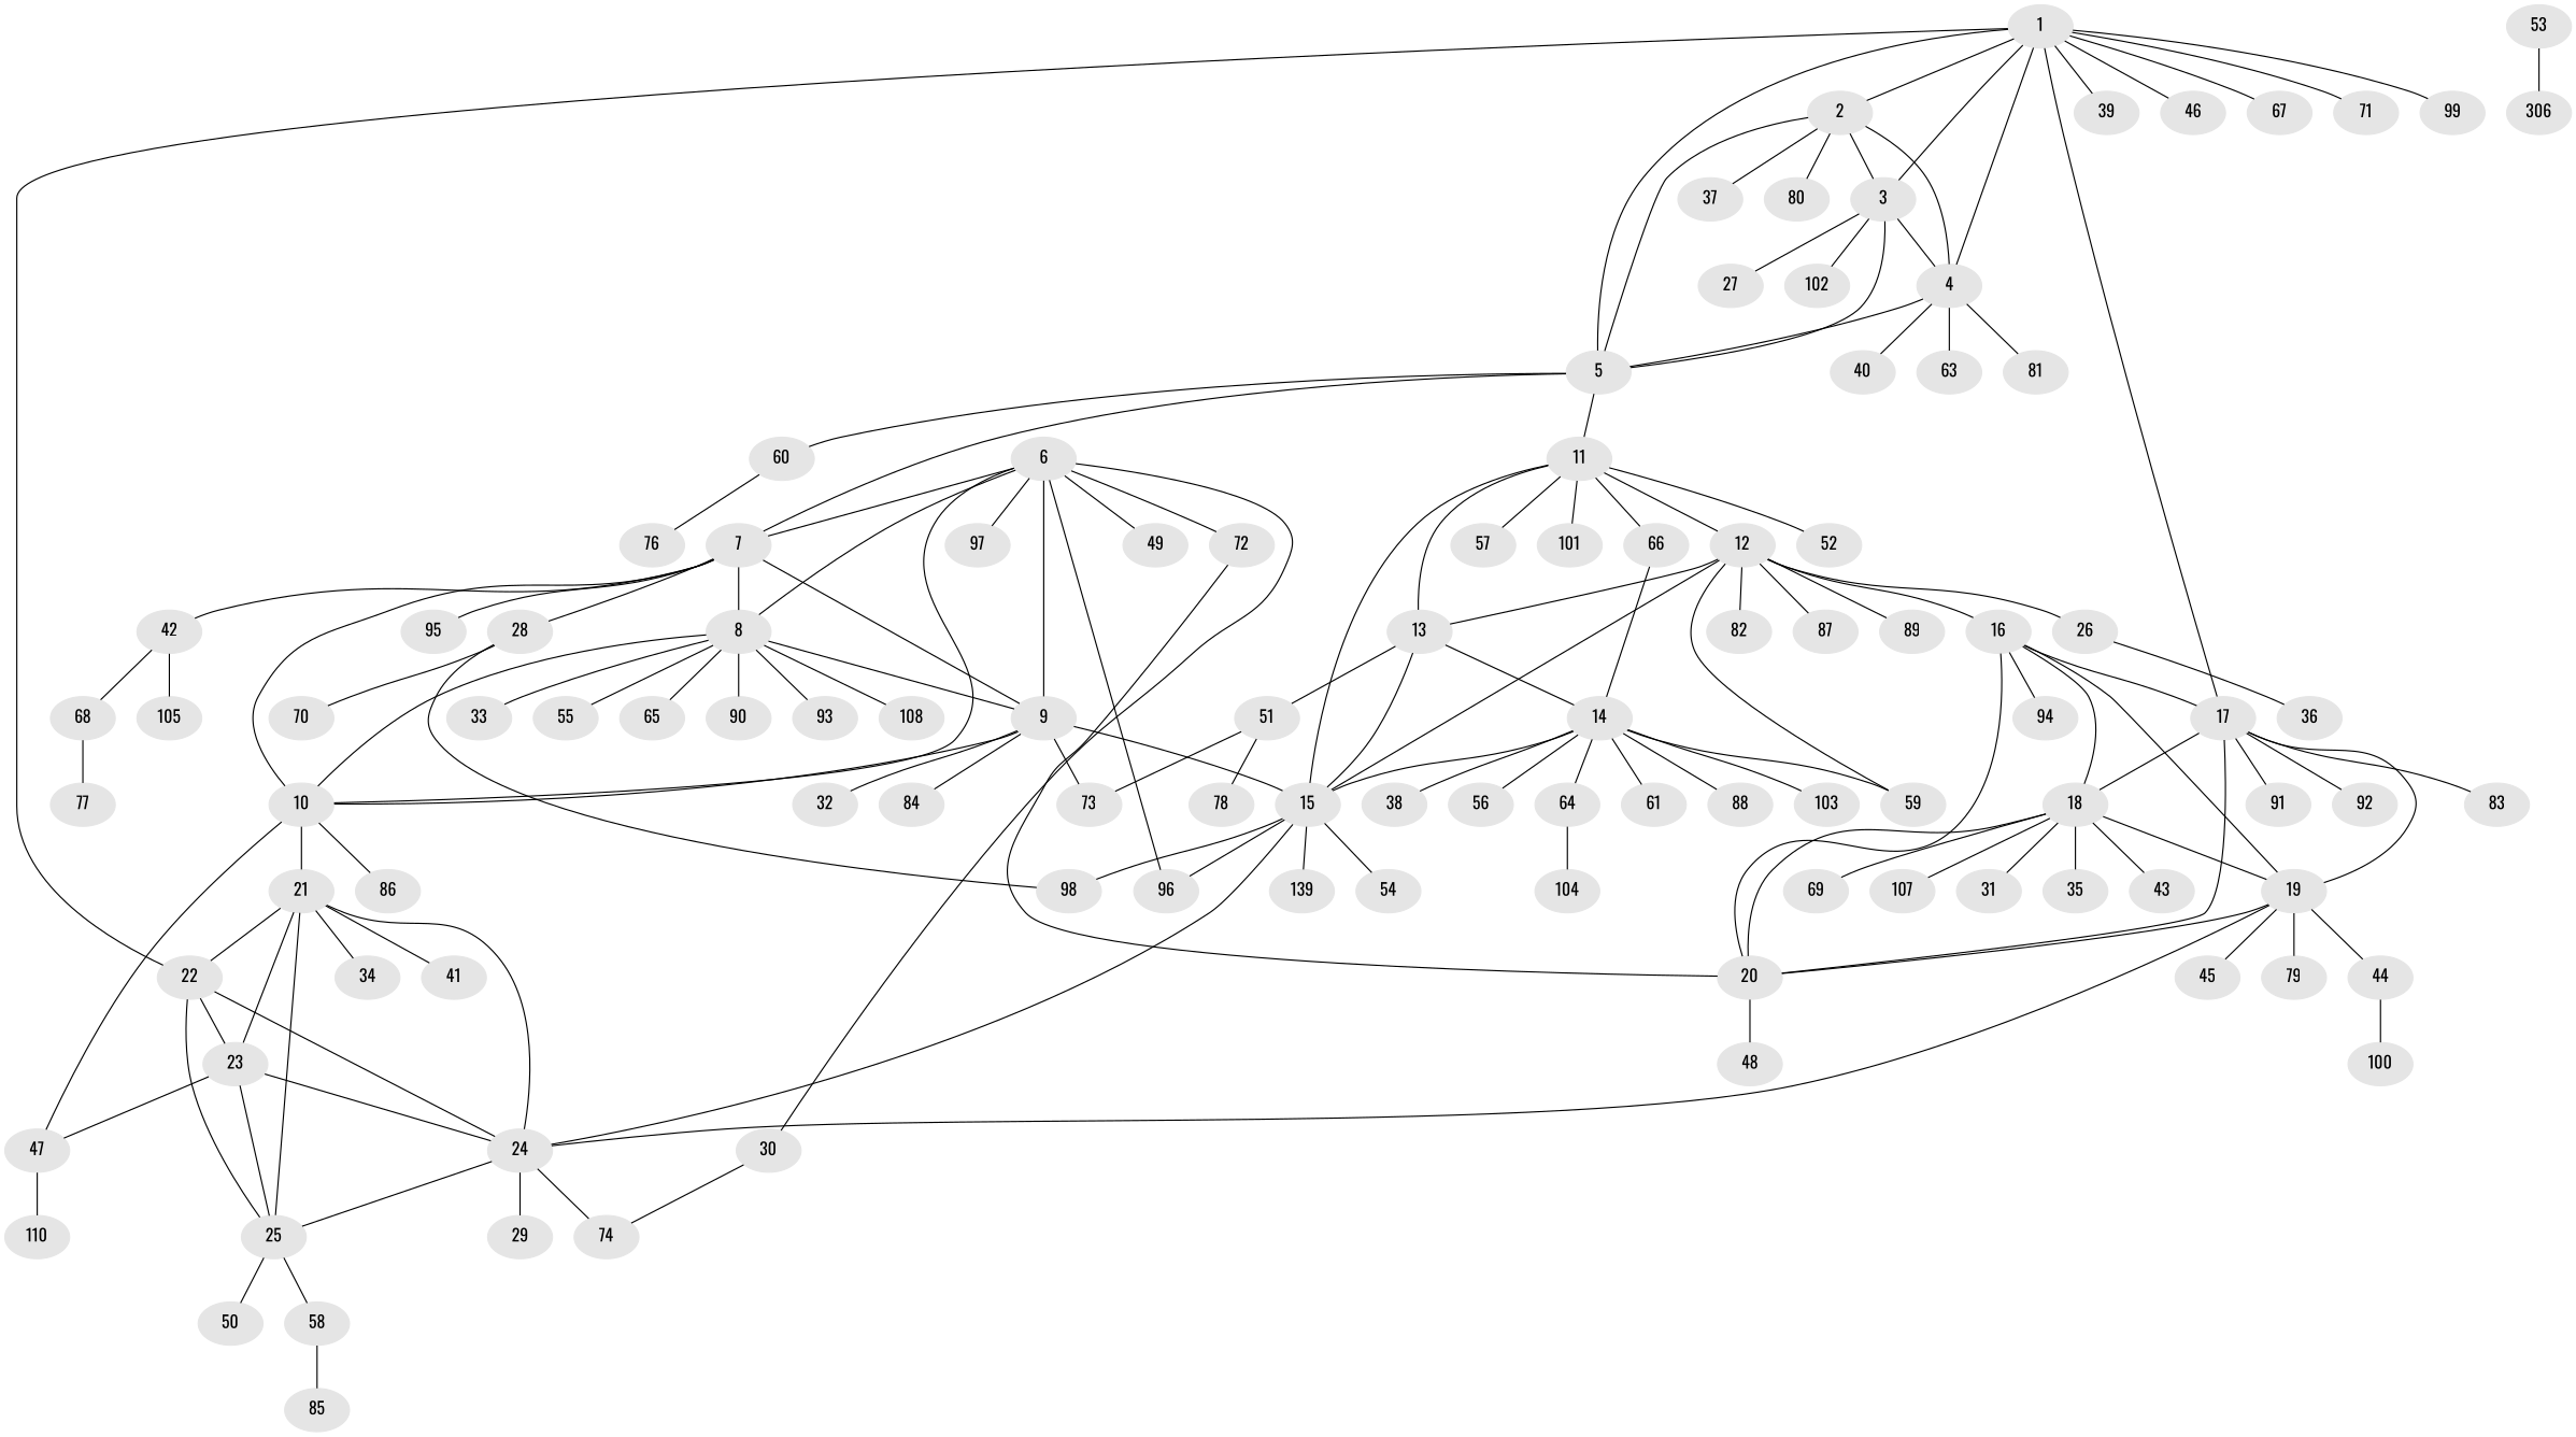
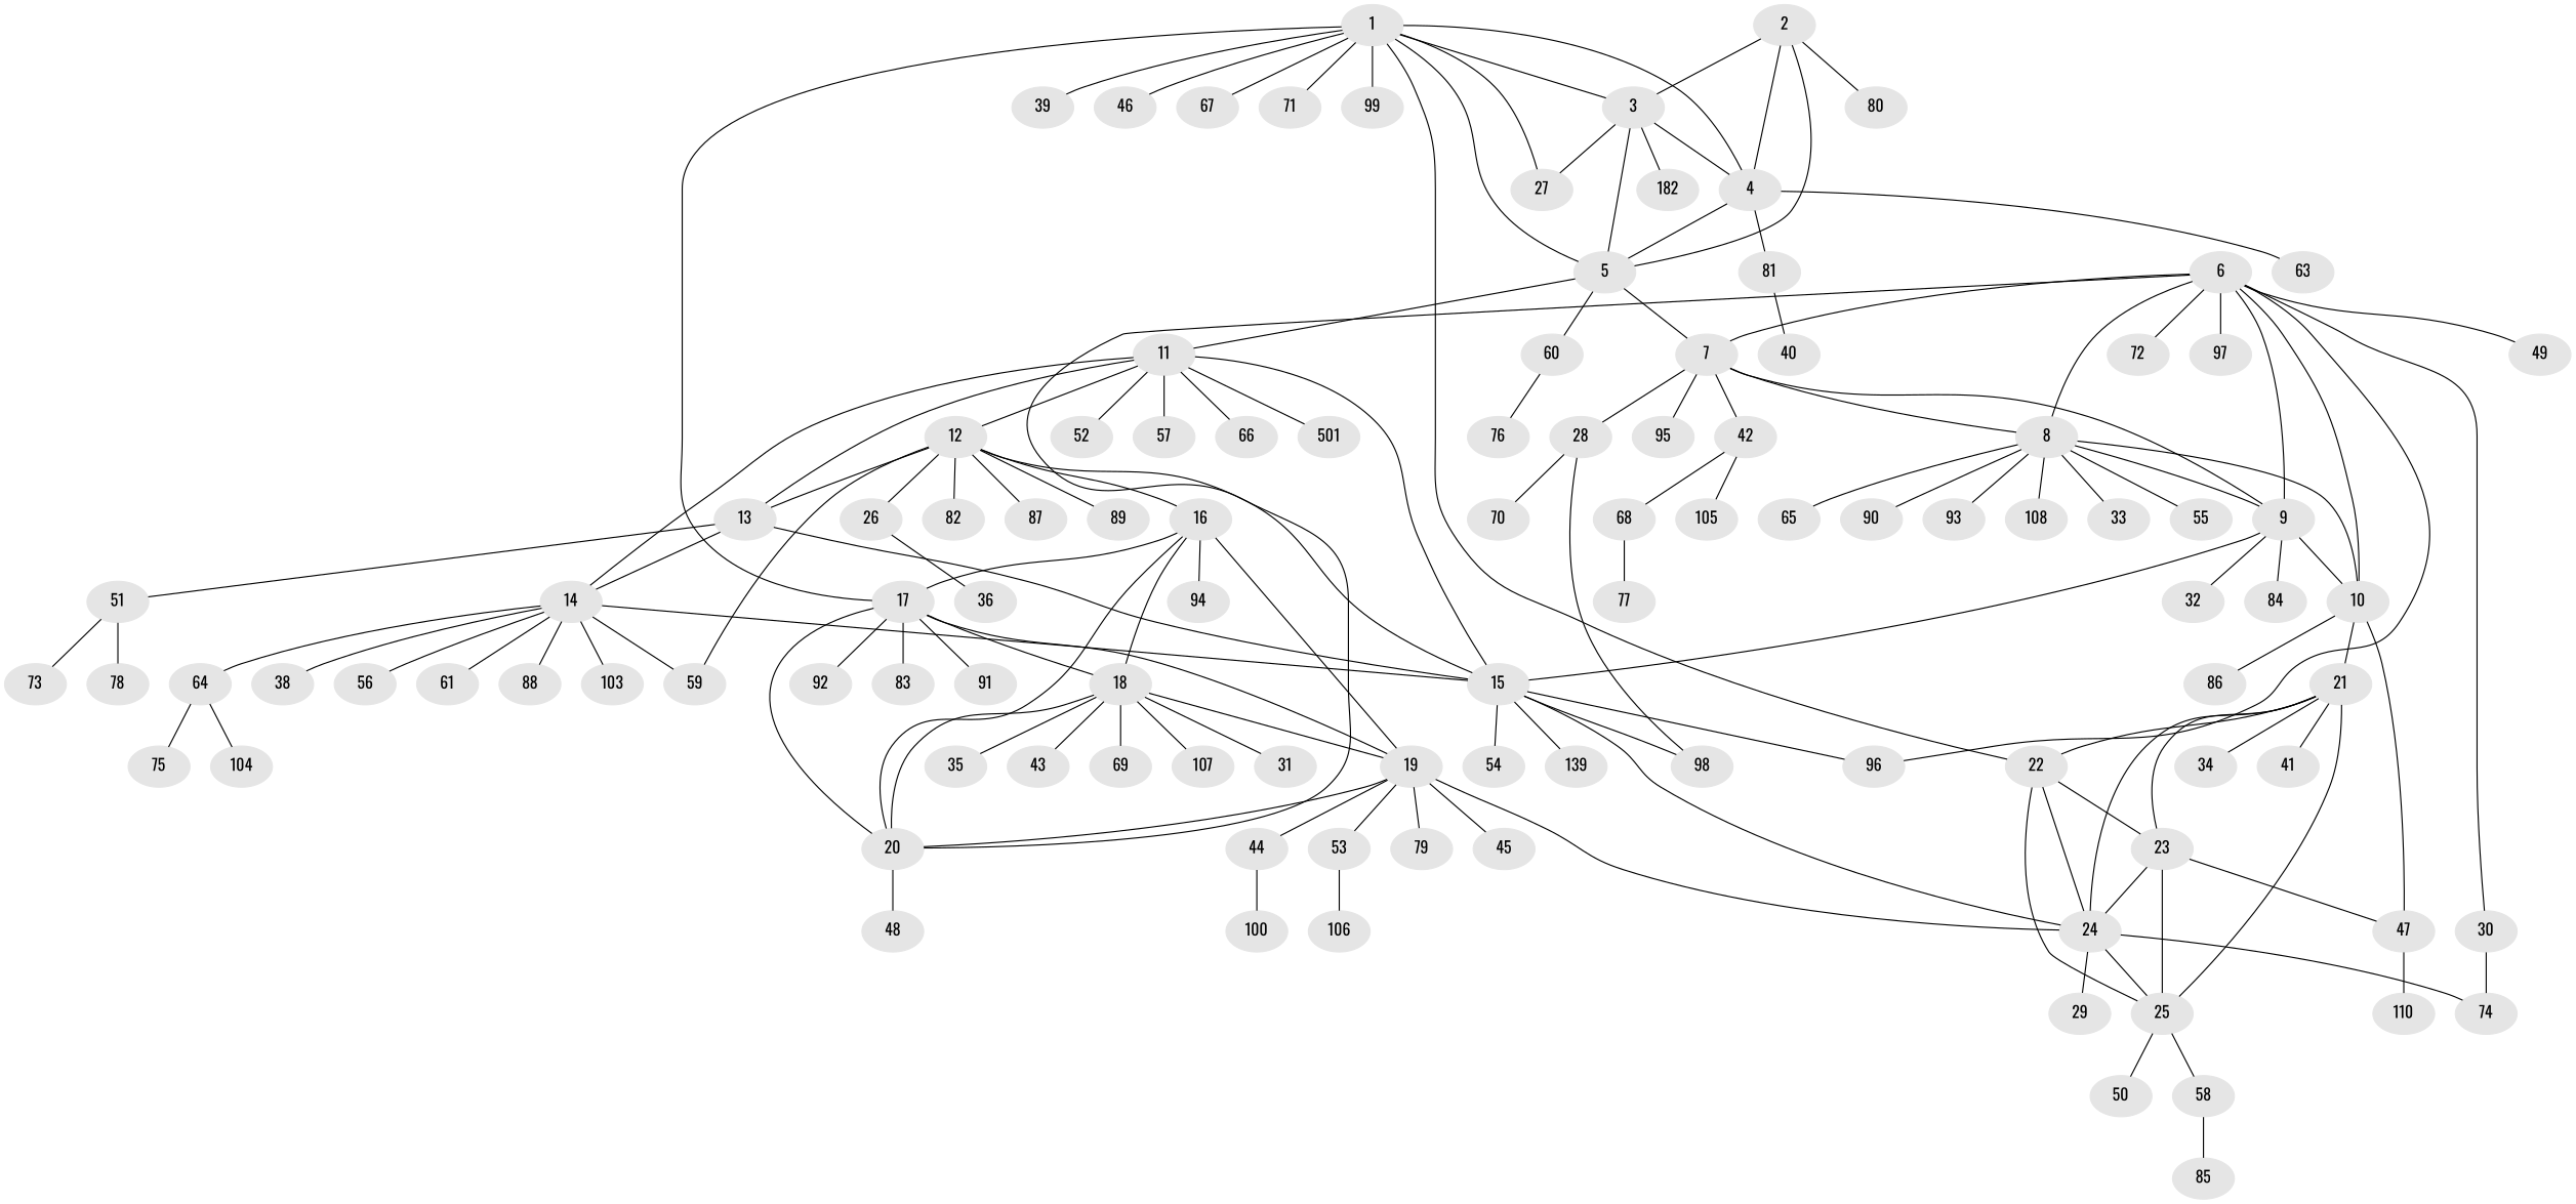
  graph {
    fontname=Oswald
    node [color=gray90 fontname=Oswald style=filled]
    edge [fontname=Oswald]
    1
    2
    3
    4
    5
    17
    22
    39
    46
    67
    71
    99
-   37
    80
    27
-   102
+   102 [label=182]
    40
    63
    81
    7
    11
    60
    20
    18
    19
    83
    91
    92
    24
    23
    25
    8
    9
    10
    28
    42
    95
    15
    12
    13
    14
    52
    57
    66
-   101
+   101 [label=501]
    76
    6
    30
    49
    72
    96
    97
    33
    55
    65
    90
    93
    108
    32
    73
    84
    21
    47
    86
    48
    74
    98
    70
    68
    105
    54
    n72 [label=139]
    34
    41
    110
    16
    26
    82
    87
    89
    59
    51
    38
    56
    61
    64
    88
    103
    94
    36
    78
+   75
    104
    29
    31
    35
    43
    69
    107
    44
    45
    53
    79
    100
-   106 [label=306]
+   106
    50
    58
    85
    77
-   1 -- 2
+   1 -- 27
    1 -- 3
    1 -- 4
    1 -- 5
    1 -- 17
    1 -- 22
    1 -- 39
    1 -- 46
    1 -- 67
    1 -- 71
    1 -- 99
    2 -- 3
    2 -- 4
    2 -- 5
-   2 -- 37
    2 -- 80
    3 -- 4
    3 -- 5
    3 -- 27
    3 -- 102
    4 -- 5
-   4 -- 40
+   81 -- 40
    4 -- 63
    4 -- 81
    5 -- 7
    5 -- 11
    5 -- 60
    17 -- 20
    17 -- 18
    17 -- 19
    17 -- 83
    17 -- 91
    17 -- 92
    22 -- 24
    22 -- 23
    22 -- 25
    7 -- 8
    7 -- 9
-   7 -- 10
    7 -- 28
    7 -- 42
    7 -- 95
    11 -- 15
    11 -- 12
    11 -- 13
-   66 -- 14
+   11 -- 14
    11 -- 52
    11 -- 57
    11 -- 66
    11 -- 101
    60 -- 76
    20 -- 48
    18 -- 20
    18 -- 19
    18 -- 31
    18 -- 35
    18 -- 43
    18 -- 69
    18 -- 107
    19 -- 20
    19 -- 24
    19 -- 44
    19 -- 45
+   19 -- 53
    19 -- 79
    24 -- 25
    24 -- 74
    24 -- 29
    23 -- 24
    23 -- 25
    23 -- 47
    25 -- 50
    25 -- 58
    8 -- 9
    8 -- 10
    8 -- 33
    8 -- 55
    8 -- 65
    8 -- 90
    8 -- 93
    8 -- 108
    9 -- 10
    9 -- 15
    9 -- 32
-   9 -- 73
    9 -- 84
    10 -- 21
    10 -- 47
    10 -- 86
    28 -- 98
    28 -- 70
    42 -- 68
    42 -- 105
    15 -- 24
    15 -- 96
    15 -- 98
    15 -- 54
    15 -- n72
    12 -- 15
    12 -- 13
    12 -- 16
    12 -- 26
    12 -- 82
    12 -- 87
    12 -- 89
    12 -- 59
    13 -- 15
    13 -- 14
    13 -- 51
    14 -- 15
    14 -- 59
    14 -- 38
    14 -- 56
    14 -- 61
    14 -- 64
    14 -- 88
    14 -- 103
    6 -- 7
-   72 -- 20
+   6 -- 20
    6 -- 8
    6 -- 9
    6 -- 10
    6 -- 30
    6 -- 49
    6 -- 72
    6 -- 96
    6 -- 97
    30 -- 74
    21 -- 22
    21 -- 24
    21 -- 23
    21 -- 25
    21 -- 34
    21 -- 41
    47 -- 110
    68 -- 77
    16 -- 17
    16 -- 20
    16 -- 18
    16 -- 19
    16 -- 94
    26 -- 36
    51 -- 73
    51 -- 78
+   64 -- 75
    64 -- 104
    44 -- 100
    53 -- 106
    58 -- 85
  }
